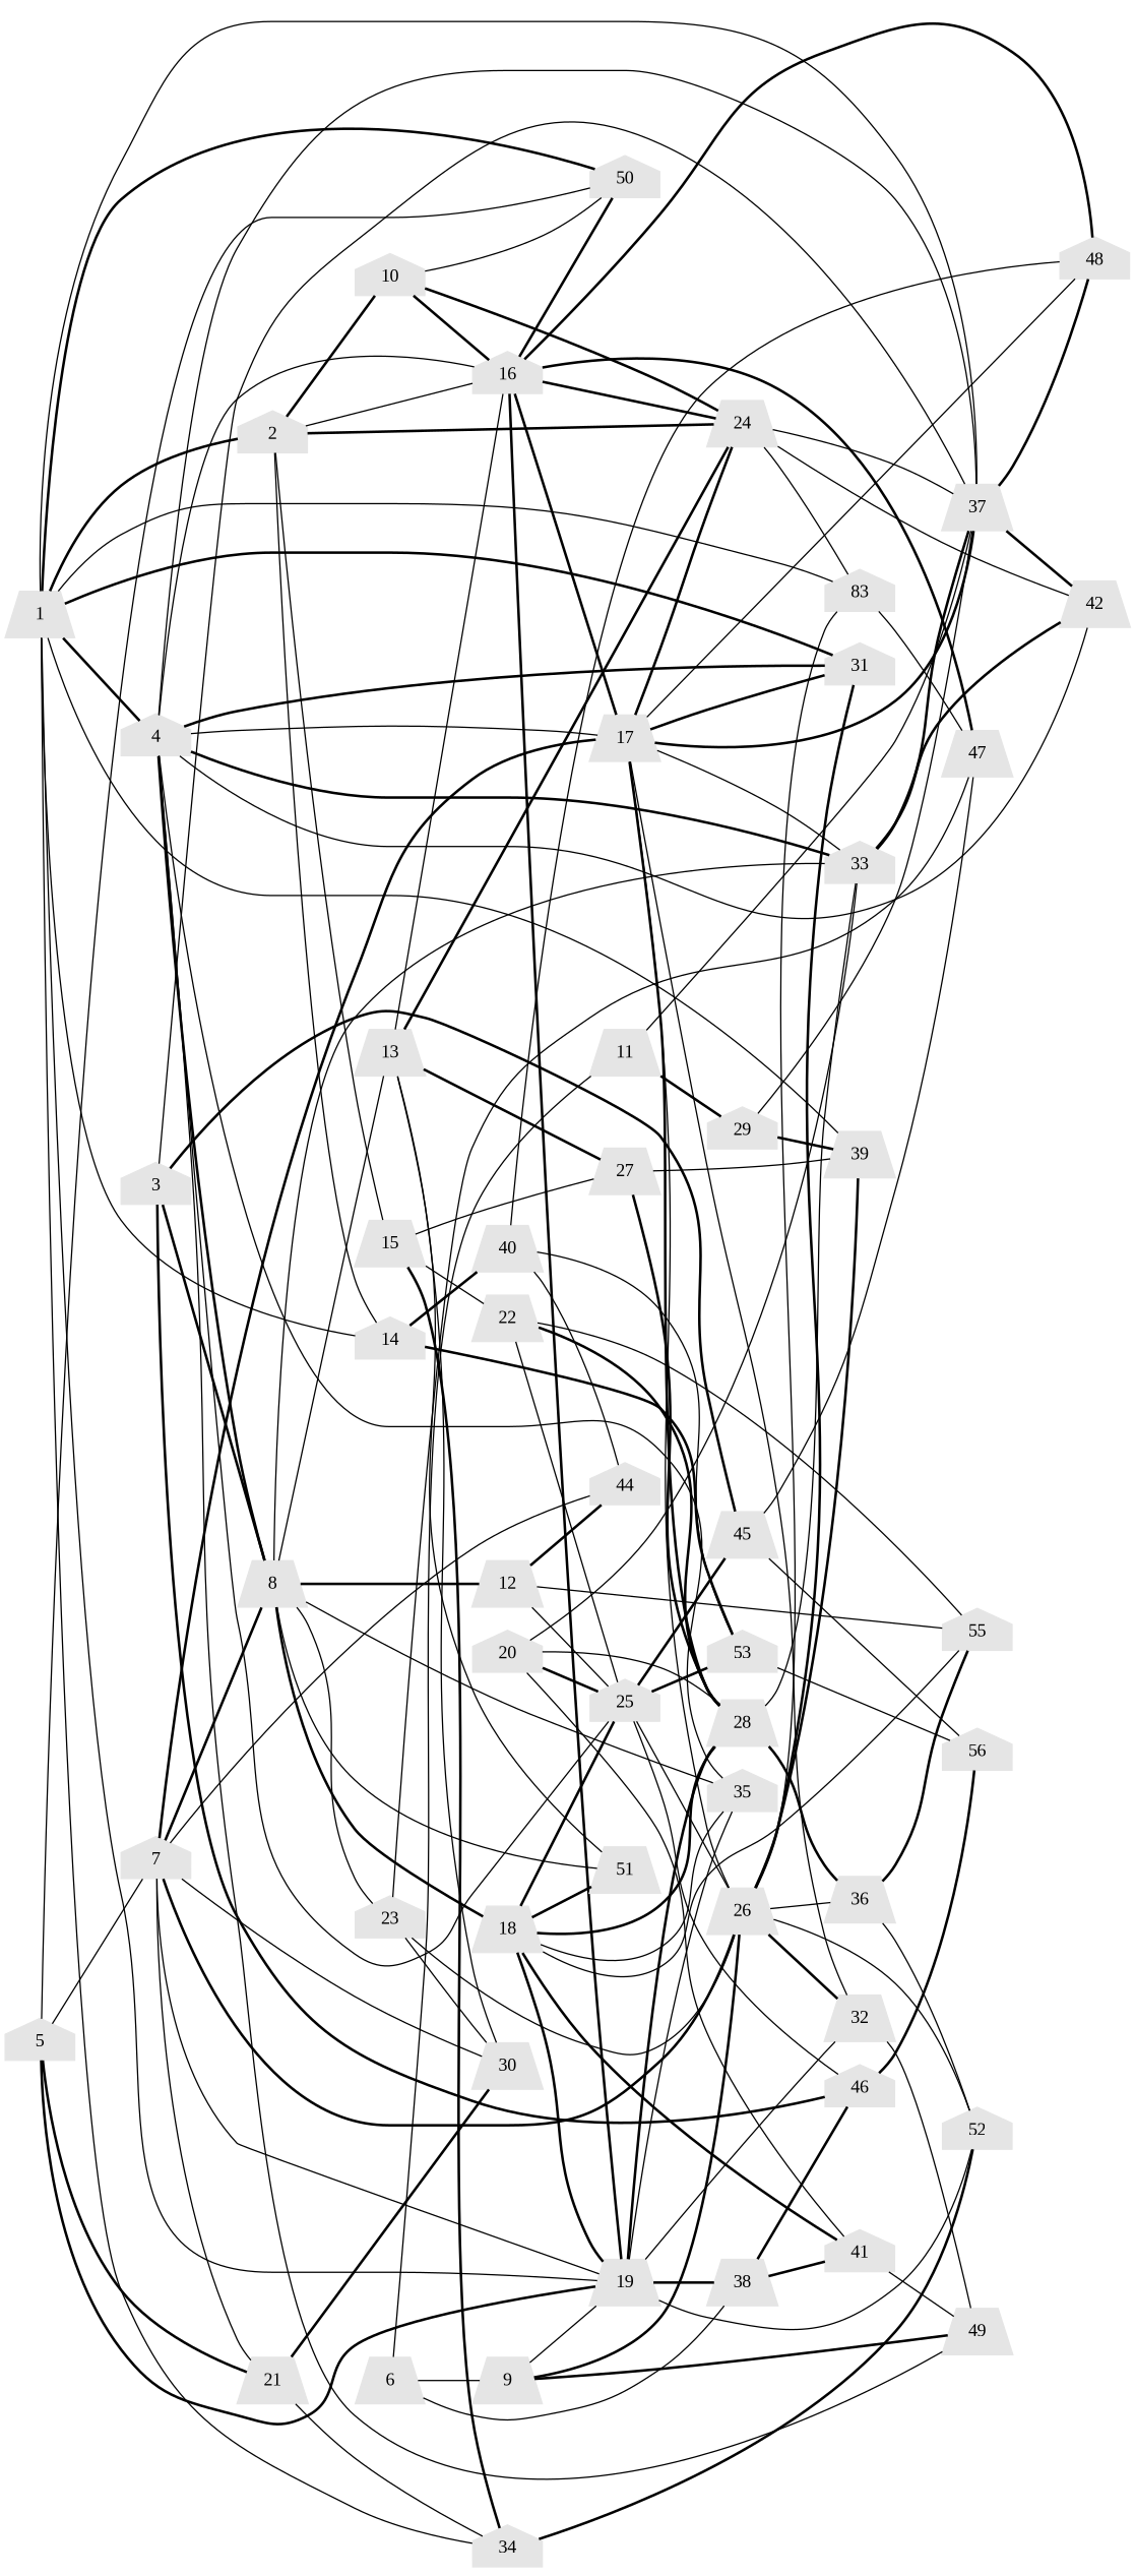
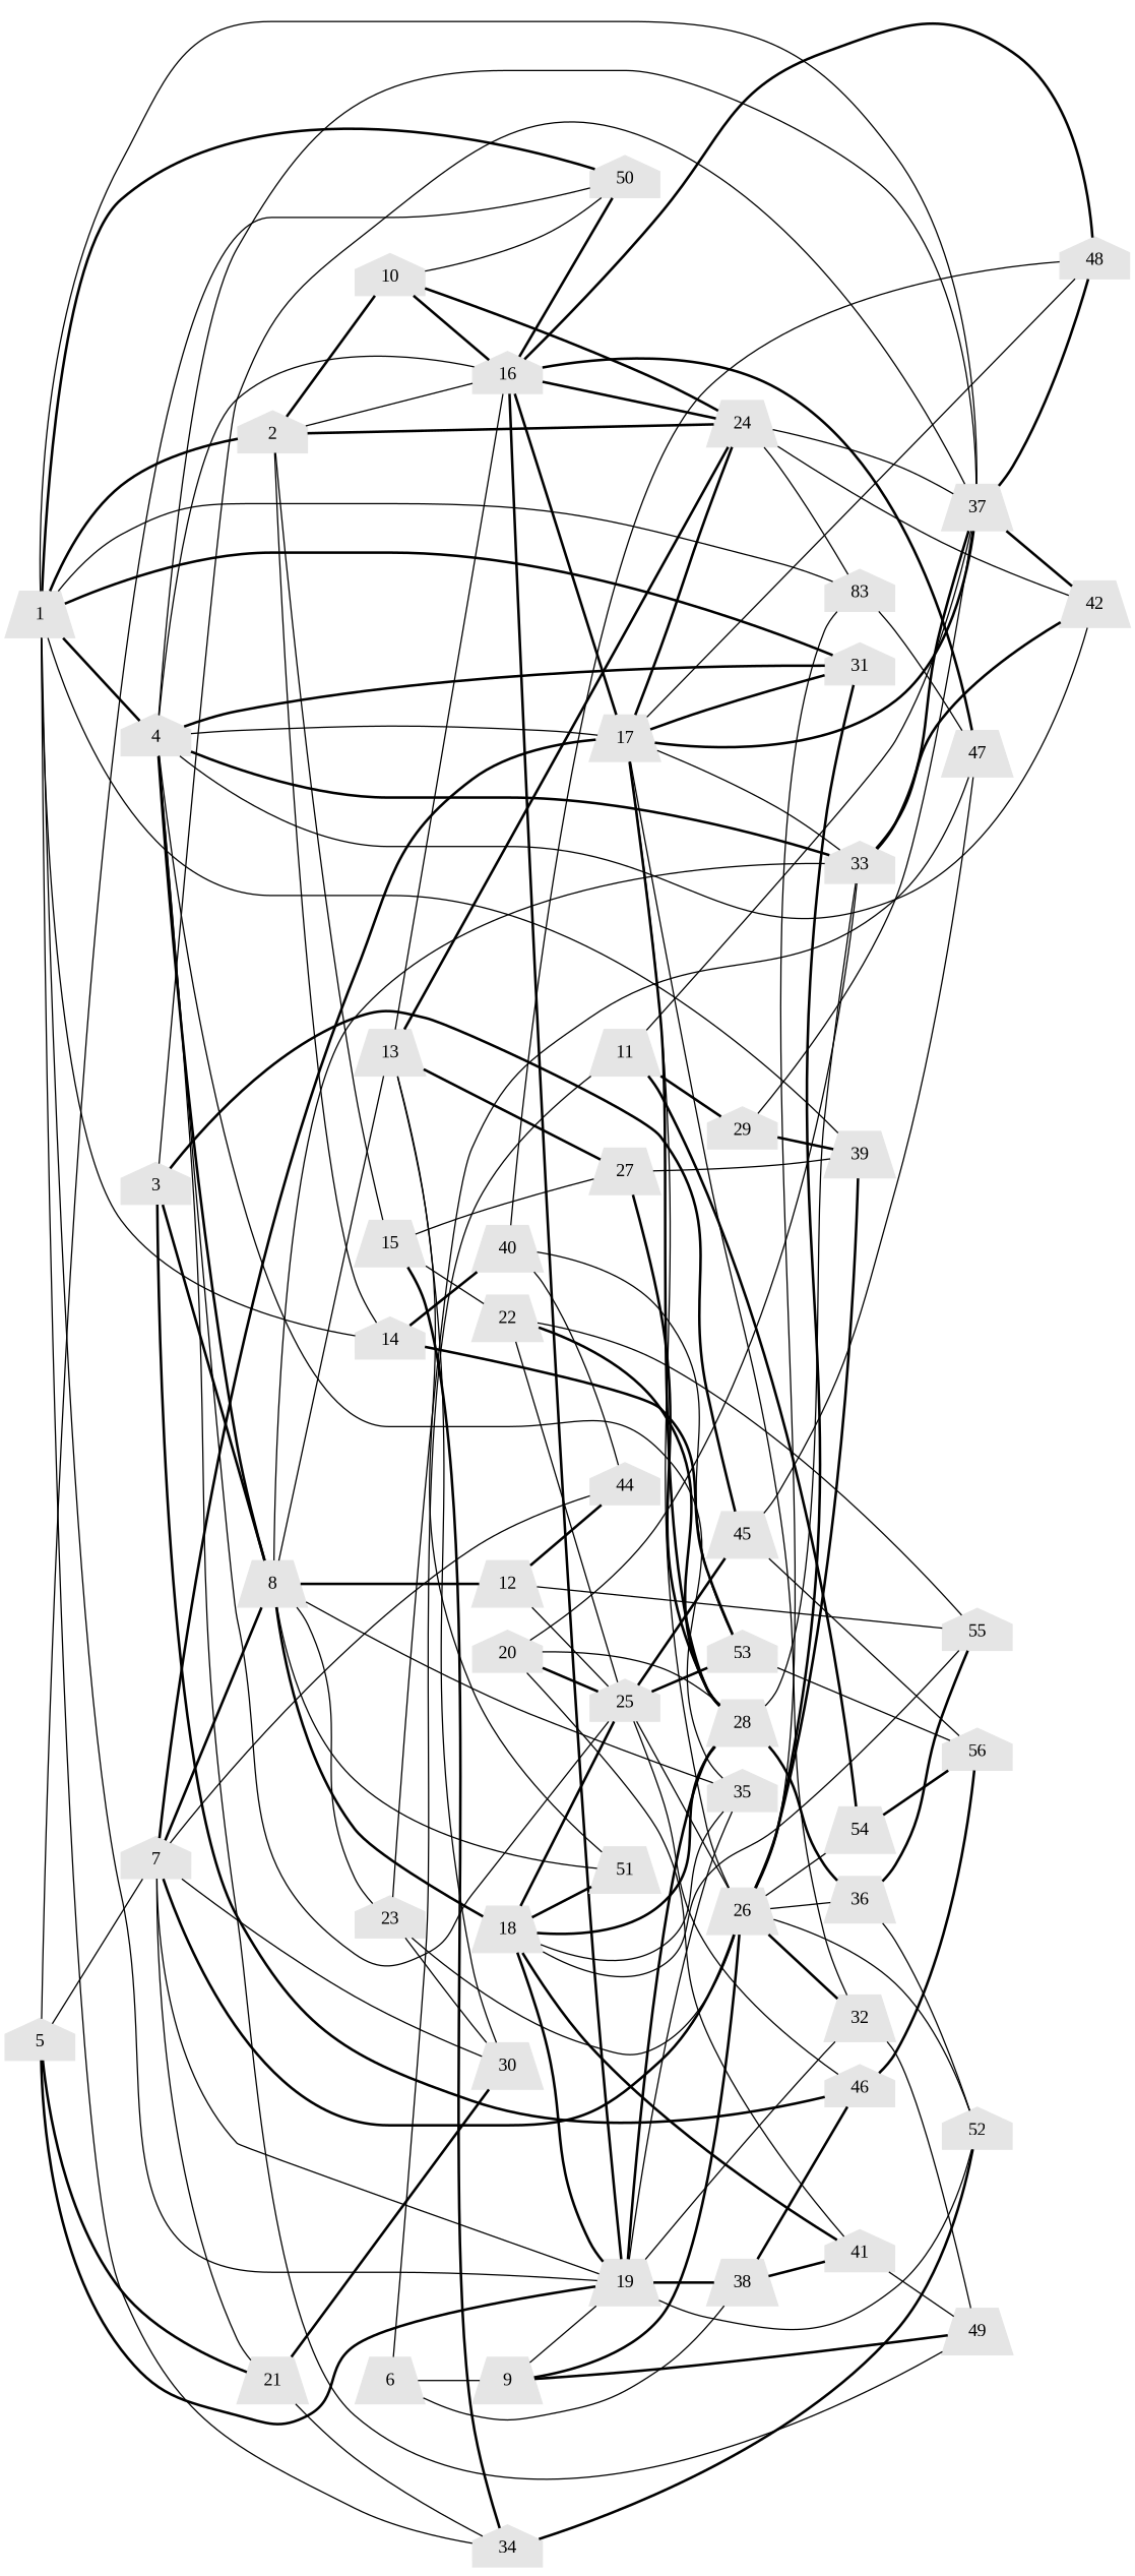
  graph {
    fontname="Liberation Serif"
    rankdir=LR
    node [color=gray90 fontname="Liberation Serif" shape=trapezium style=filled]
    edge [fontname="Liberation Serif" style=solid weight=1.0]
    2 [shape=house]
    1
    4 [shape=house]
    14 [shape=house]
    19
    31 [shape=house]
    34 [shape=house]
    37
    39
    n10 [label=83 shape=house]
    50 [shape=house]
    10 [shape=house]
    15
    16 [shape=house]
    24
    8
    17
    25 [shape=house]
    33 [shape=house]
    35 [shape=house]
    42
    49
    40
    53 [shape=house]
    38
    28
    32
    52 [shape=house]
    48 [shape=house]
    47
    27
    22
    3 [shape=house]
    45
    46 [shape=house]
    12
    13
    18
    23 [shape=house]
    51
    56 [shape=house]
    26
    5 [shape=house]
    7 [shape=house]
    21
    30
    44 [shape=house]
    6
    9
    11
+   54
    29 [shape=house]
    41 [shape=house]
    36
    55 [shape=house]
    20 [shape=house]
    2 -- 14
    2 -- 10 [style=bold]
    2 -- 15
    2 -- 16 [weight=2.0]
    2 -- 24 [style=bold weight=2.0]
    1 -- 2 [style=bold]
    1 -- 4 [style=bold]
    1 -- 14
    1 -- 19
    1 -- 31 [style=bold]
    1 -- 34
    1 -- 37
    1 -- 39
    1 -- n10
    1 -- 50 [style=bold]
    4 -- 31 [style=bold]
    4 -- 37 [weight=2.0]
    4 -- 16
    4 -- 8 [style=bold]
    4 -- 17
    4 -- 25
    4 -- 33 [style=bold]
    4 -- 35
    4 -- 42
    4 -- 49
    14 -- 40 [style=bold]
    14 -- 53 [style=bold]
    19 -- 35
    19 -- 38 [style=bold]
    19 -- 28 [style=bold weight=2.0]
    19 -- 32
    19 -- 52
    34 -- 52 [style=bold]
    37 -- 42 [style=bold]
    37 -- 48 [style=bold]
    n10 -- 47
    10 -- 50
    10 -- 16 [style=bold]
    10 -- 24 [style=bold]
    15 -- 34 [style=bold]
    15 -- 27
    15 -- 22
    16 -- 19 [style=bold]
    16 -- 50 [style=bold]
    16 -- 24 [style=bold]
    16 -- 17 [style=bold]
    16 -- 48 [style=bold]
    16 -- 47 [style=bold]
    24 -- 37
    24 -- n10
    24 -- 42
    8 -- 33
    8 -- 35
    8 -- 12 [style=bold]
    8 -- 13
    8 -- 18 [style=bold]
    8 -- 23
    8 -- 51 [weight=2.0]
    17 -- 31 [style=bold]
    17 -- 37 [style=bold]
    17 -- 24 [style=bold]
    17 -- 33 [weight=2.0]
    17 -- 28 [style=bold]
    17 -- 32
    17 -- 48
    17 -- 26
    25 -- 53 [style=bold]
    25 -- 45 [style=bold]
    25 -- 46
    25 -- 26
    33 -- 37 [style=bold]
    33 -- 42 [style=bold]
    40 -- 53
    40 -- 48
    40 -- 44
    53 -- 56
    38 -- 46 [style=bold]
    38 -- 41 [style=bold]
    28 -- 33
    28 -- 36 [style=bold]
    32 -- 49
    27 -- 39
    27 -- 28 [style=bold]
    22 -- 25
    22 -- 28 [style=bold]
    22 -- 55
    3 -- 37
    3 -- 8 [style=bold]
    3 -- 45 [style=bold]
    3 -- 46 [style=bold]
    45 -- 47
    45 -- 56
    46 -- 56 [style=bold]
    12 -- 25
    12 -- 44 [style=bold]
    12 -- 55
    13 -- 16 [weight=2.0]
    13 -- 24 [style=bold weight=4.0]
    13 -- 27 [style=bold]
    13 -- 51
    13 -- 30
    18 -- 19 [style=bold]
    18 -- 25 [style=bold weight=2.0]
    18 -- 35
    18 -- 28 [style=bold weight=2.0]
    18 -- 51 [style=bold]
    18 -- 41 [style=bold]
    18 -- 55
    23 -- 47
    23 -- 26
    23 -- 30
    26 -- 31 [style=bold]
    26 -- 39 [style=bold]
    26 -- n10
    26 -- 32 [style=bold]
    26 -- 52
+   26 -- 54
    26 -- 36
    5 -- 19 [style=bold]
    5 -- 50
    5 -- 7
    5 -- 21 [style=bold]
    7 -- 19
    7 -- 8 [style=bold weight=2.0]
    7 -- 17 [style=bold]
    7 -- 26 [style=bold]
    7 -- 21
    7 -- 30
    7 -- 44 [weight=2.0]
    21 -- 34
    21 -- 30 [style=bold]
    6 -- 38
    6 -- 9
    6 -- 11
    9 -- 19
    9 -- 49 [style=bold]
    9 -- 26 [style=bold]
    11 -- 37
+   11 -- 54 [style=bold]
    11 -- 29 [style=bold]
+   54 -- 56 [style=bold]
    29 -- 37 [weight=2.0]
    29 -- 39 [style=bold]
    41 -- 49
    36 -- 52
    36 -- 55 [style=bold]
    20 -- 25 [style=bold]
    20 -- 33
    20 -- 28
    20 -- 41
  }
